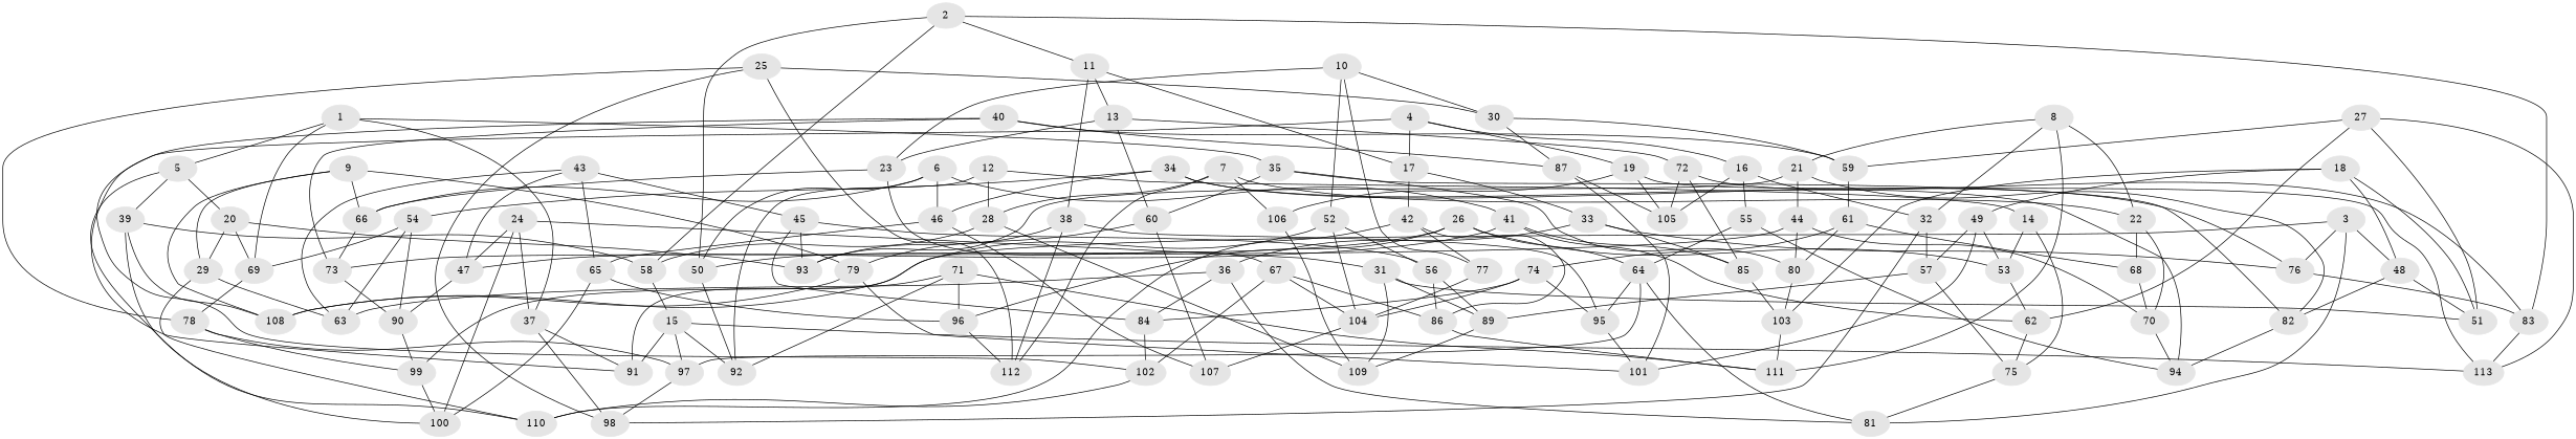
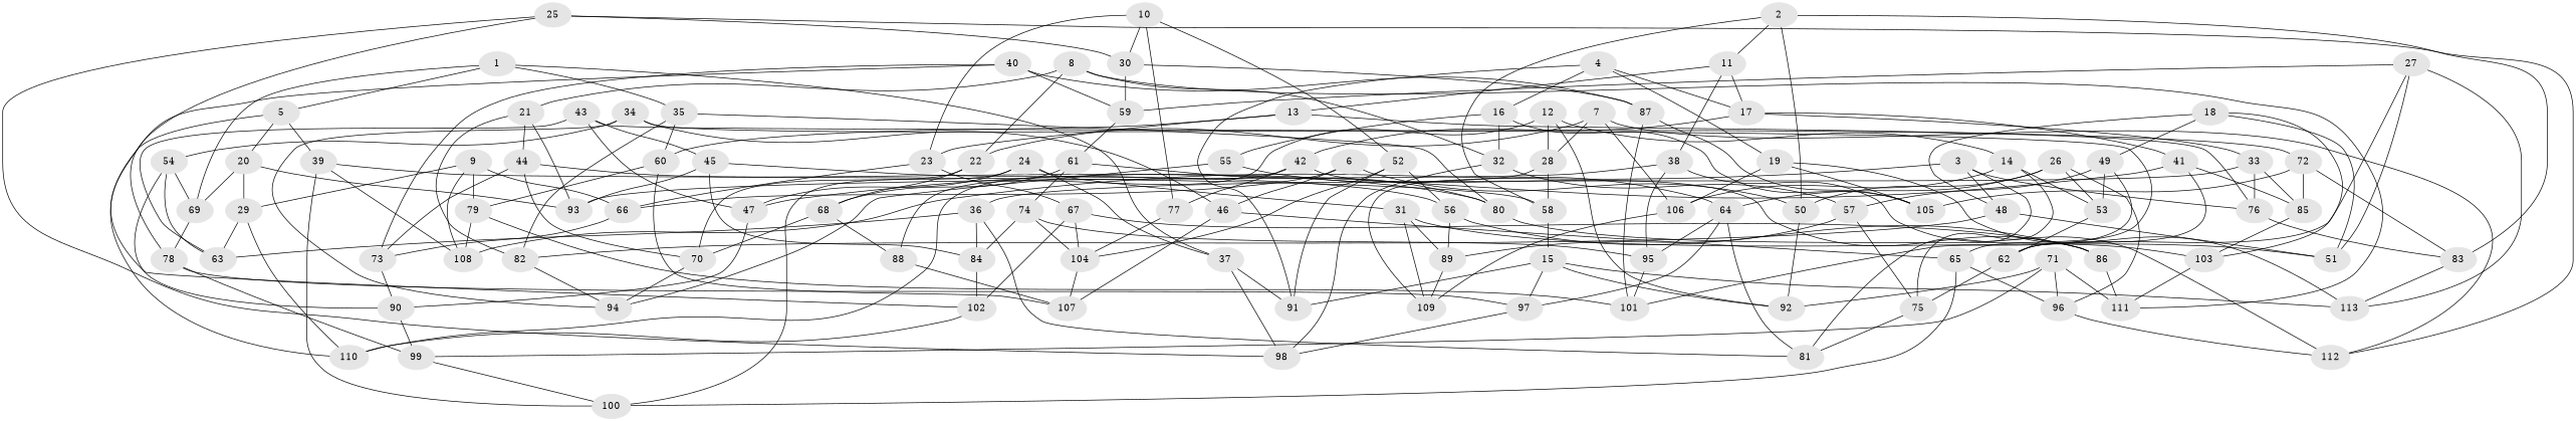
  graph {
    fontname="DejaVu Serif"
    node [color=gray90 fontname="DejaVu Serif" style=filled]
    edge [fontname="DejaVu Serif"]
    1
    5
    35
    37
    69
    20
    39
    110
    60
    82
    80
    91
    98
    78
    2
    11
    50
    58
    83
    17
    13
    38
    92
    15
    113
    3
    48
    76
    81
    108
    51
    4
    16
    19
    32
    55
    105
    33
    42
    106
    29
    93
    100
    6
    41
    46
    66
    47
    62
    85
    65
    107
    73
    7
    22
    28
    112
    68
    70
    109
    8
    21
    111
    44
    57
    9
    79
    63
    101
    10
    23
    30
    52
    77
    67
    59
    87
    56
    104
    72
    95
    12
    14
+   88
    53
    75
    97
    94
    64
    36
    86
    18
    49
    103
    102
    24
    31
    89
    90
    25
    99
    26
    96
    27
    61
    84
    34
    54
    40
    43
    45
    74
    71
    1 -- 5
    1 -- 35
    1 -- 37
    1 -- 69
    5 -- 20
    5 -- 39
    5 -- 110
    35 -- 60
    35 -- 82
    35 -- 80
    37 -- 91
    37 -- 98
    69 -- 78
    20 -- 69
    20 -- 29
    20 -- 93
    39 -- 58
    39 -- 108
    39 -- 100
    60 -- 107
    60 -- 79
    82 -- 94
    80 -- 103
    78 -- 97
    78 -- 99
    2 -- 11
    2 -- 50
    2 -- 58
    2 -- 83
    11 -- 17
    11 -- 13
    11 -- 38
    50 -- 92
    58 -- 15
    83 -- 113
    17 -- 33
    17 -- 42
    13 -- 60
    13 -- 23
    13 -- 72
    38 -- 93
    38 -- 112
    38 -- 95
    15 -- 91
    15 -- 92
    15 -- 113
    15 -- 97
    3 -- 48
    3 -- 76
    3 -- 81
    3 -- 108
    48 -- 82
    48 -- 51
    76 -- 83
    4 -- 91
    4 -- 17
    4 -- 16
    4 -- 19
    16 -- 32
    16 -- 55
    16 -- 105
    19 -- 113
    19 -- 105
    19 -- 106
    32 -- 98
    32 -- 57
    55 -- 94
    55 -- 64
    33 -- 76
    33 -- 85
    33 -- 36
    42 -- 110
    42 -- 77
    42 -- 86
    106 -- 109
    29 -- 110
    29 -- 63
    6 -- 50
-   6 -- 41
+   17 -- 41
    6 -- 46
    6 -- 66
    41 -- 47
    41 -- 62
    41 -- 85
    46 -- 65
    46 -- 107
    66 -- 73
    47 -- 90
    62 -- 75
    85 -- 103
    65 -- 100
    65 -- 96
    73 -- 90
    7 -- 106
    7 -- 22
    7 -- 28
    7 -- 112
    22 -- 68
    22 -- 70
    28 -- 58
    28 -- 109
    68 -- 70
+   68 -- 88
    70 -- 94
    8 -- 32
    8 -- 22
    8 -- 21
    8 -- 111
    21 -- 82
    21 -- 93
    21 -- 44
    44 -- 80
    44 -- 73
    44 -- 70
    57 -- 75
    57 -- 89
    9 -- 108
    9 -- 29
    9 -- 66
    9 -- 79
    79 -- 108
    79 -- 101
    10 -- 23
    10 -- 30
    10 -- 52
    10 -- 77
    23 -- 66
    23 -- 67
    30 -- 59
    30 -- 87
    52 -- 91
    52 -- 56
    52 -- 104
    77 -- 104
    67 -- 104
    67 -- 86
    67 -- 102
    59 -- 61
    87 -- 105
    87 -- 101
    56 -- 86
    56 -- 89
    104 -- 107
    72 -- 83
    72 -- 105
    72 -- 85
    95 -- 101
    12 -- 92
    12 -- 28
    12 -- 14
+   12 -- 88
+   14 -- 106
    14 -- 53
    14 -- 75
+   88 -- 107
    53 -- 62
    75 -- 81
    97 -- 98
    64 -- 81
    64 -- 95
    64 -- 97
    36 -- 81
    36 -- 63
    36 -- 84
    86 -- 111
    18 -- 48
    18 -- 51
    18 -- 49
    18 -- 103
    49 -- 57
    49 -- 101
    49 -- 53
    103 -- 111
    102 -- 110
    24 -- 37
    24 -- 100
    24 -- 47
    24 -- 31
    31 -- 51
    31 -- 109
    31 -- 89
    89 -- 109
    90 -- 99
    25 -- 98
    25 -- 78
    25 -- 112
    25 -- 30
    99 -- 100
    26 -- 50
    26 -- 53
    26 -- 64
    26 -- 96
    96 -- 112
    27 -- 113
    27 -- 51
    27 -- 62
    27 -- 59
    61 -- 80
    61 -- 68
    61 -- 74
    84 -- 102
    34 -- 76
    34 -- 46
    34 -- 94
    34 -- 54
    54 -- 69
    54 -- 63
    54 -- 90
    40 -- 73
    40 -- 59
    40 -- 87
    40 -- 102
    43 -- 47
    43 -- 65
    43 -- 63
    43 -- 45
    45 -- 93
    45 -- 56
    45 -- 84
    74 -- 104
    74 -- 95
    74 -- 84
    71 -- 92
    71 -- 111
    71 -- 99
    71 -- 96
  }
